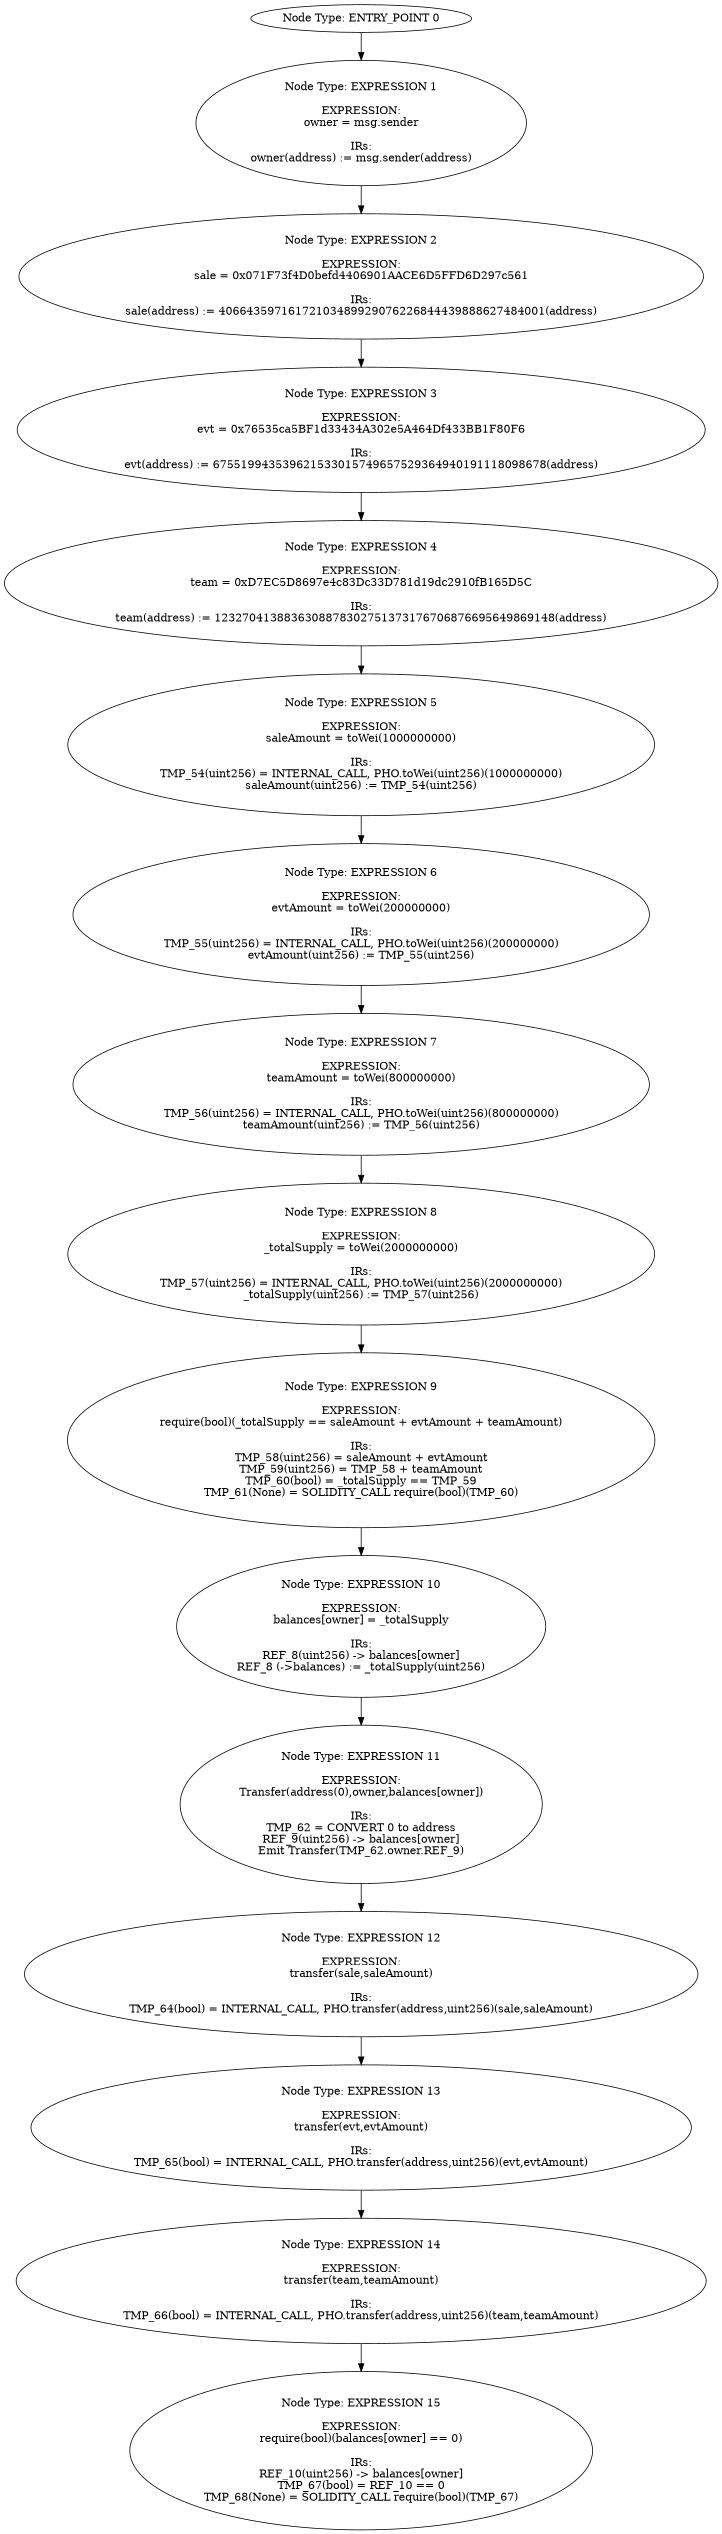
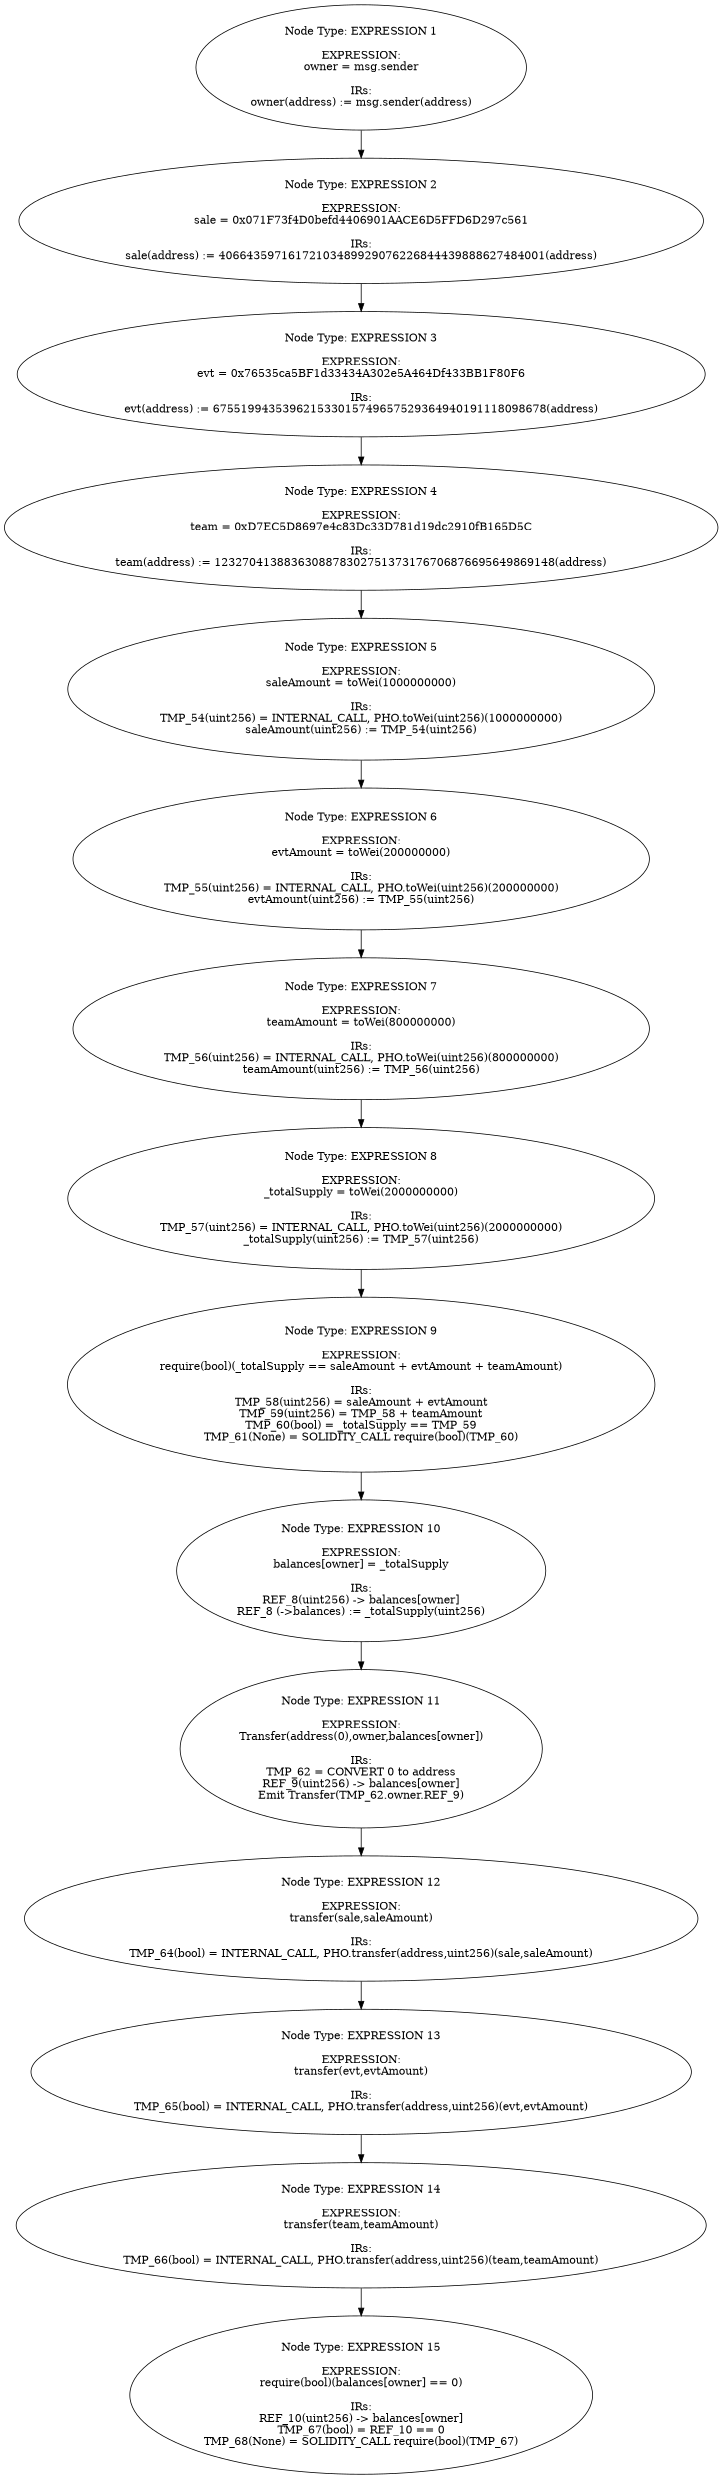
  digraph {
-   n1 [label="Node Type: ENTRY_POINT 0\n"]
    n2 [label="Node Type: EXPRESSION 1\n\nEXPRESSION:\nowner = msg.sender\n\nIRs:\nowner(address) := msg.sender(address)"]
    n3 [label="Node Type: EXPRESSION 2\n\nEXPRESSION:\nsale = 0x071F73f4D0befd4406901AACE6D5FFD6D297c561\n\nIRs:\nsale(address) := 40664359716172103489929076226844439888627484001(address)"]
    n4 [label="Node Type: EXPRESSION 3\n\nEXPRESSION:\nevt = 0x76535ca5BF1d33434A302e5A464Df433BB1F80F6\n\nIRs:\nevt(address) := 675519943539621533015749657529364940191118098678(address)"]
    n5 [label="Node Type: EXPRESSION 4\n\nEXPRESSION:\nteam = 0xD7EC5D8697e4c83Dc33D781d19dc2910fB165D5C\n\nIRs:\nteam(address) := 1232704138836308878302751373176706876695649869148(address)"]
    n6 [label="Node Type: EXPRESSION 5\n\nEXPRESSION:\nsaleAmount = toWei(1000000000)\n\nIRs:\nTMP_54(uint256) = INTERNAL_CALL, PHO.toWei(uint256)(1000000000)\nsaleAmount(uint256) := TMP_54(uint256)"]
    n7 [label="Node Type: EXPRESSION 6\n\nEXPRESSION:\nevtAmount = toWei(200000000)\n\nIRs:\nTMP_55(uint256) = INTERNAL_CALL, PHO.toWei(uint256)(200000000)\nevtAmount(uint256) := TMP_55(uint256)"]
    n8 [label="Node Type: EXPRESSION 7\n\nEXPRESSION:\nteamAmount = toWei(800000000)\n\nIRs:\nTMP_56(uint256) = INTERNAL_CALL, PHO.toWei(uint256)(800000000)\nteamAmount(uint256) := TMP_56(uint256)"]
    n9 [label="Node Type: EXPRESSION 8\n\nEXPRESSION:\n_totalSupply = toWei(2000000000)\n\nIRs:\nTMP_57(uint256) = INTERNAL_CALL, PHO.toWei(uint256)(2000000000)\n_totalSupply(uint256) := TMP_57(uint256)"]
    n10 [label="Node Type: EXPRESSION 9\n\nEXPRESSION:\nrequire(bool)(_totalSupply == saleAmount + evtAmount + teamAmount)\n\nIRs:\nTMP_58(uint256) = saleAmount + evtAmount\nTMP_59(uint256) = TMP_58 + teamAmount\nTMP_60(bool) = _totalSupply == TMP_59\nTMP_61(None) = SOLIDITY_CALL require(bool)(TMP_60)"]
    n11 [label="Node Type: EXPRESSION 10\n\nEXPRESSION:\nbalances[owner] = _totalSupply\n\nIRs:\nREF_8(uint256) -> balances[owner]\nREF_8 (->balances) := _totalSupply(uint256)"]
    n12 [label="Node Type: EXPRESSION 11\n\nEXPRESSION:\nTransfer(address(0),owner,balances[owner])\n\nIRs:\nTMP_62 = CONVERT 0 to address\nREF_9(uint256) -> balances[owner]\nEmit Transfer(TMP_62.owner.REF_9)"]
    n13 [label="Node Type: EXPRESSION 12\n\nEXPRESSION:\ntransfer(sale,saleAmount)\n\nIRs:\nTMP_64(bool) = INTERNAL_CALL, PHO.transfer(address,uint256)(sale,saleAmount)"]
    n14 [label="Node Type: EXPRESSION 13\n\nEXPRESSION:\ntransfer(evt,evtAmount)\n\nIRs:\nTMP_65(bool) = INTERNAL_CALL, PHO.transfer(address,uint256)(evt,evtAmount)"]
    n15 [label="Node Type: EXPRESSION 14\n\nEXPRESSION:\ntransfer(team,teamAmount)\n\nIRs:\nTMP_66(bool) = INTERNAL_CALL, PHO.transfer(address,uint256)(team,teamAmount)"]
    n16 [label="Node Type: EXPRESSION 15\n\nEXPRESSION:\nrequire(bool)(balances[owner] == 0)\n\nIRs:\nREF_10(uint256) -> balances[owner]\nTMP_67(bool) = REF_10 == 0\nTMP_68(None) = SOLIDITY_CALL require(bool)(TMP_67)"]
-   n1 -> n2
    n2 -> n3
    n3 -> n4
    n4 -> n5
    n5 -> n6
    n6 -> n7
    n7 -> n8
    n8 -> n9
    n9 -> n10
    n10 -> n11
    n11 -> n12
    n12 -> n13
    n13 -> n14
    n14 -> n15
    n15 -> n16
  }
